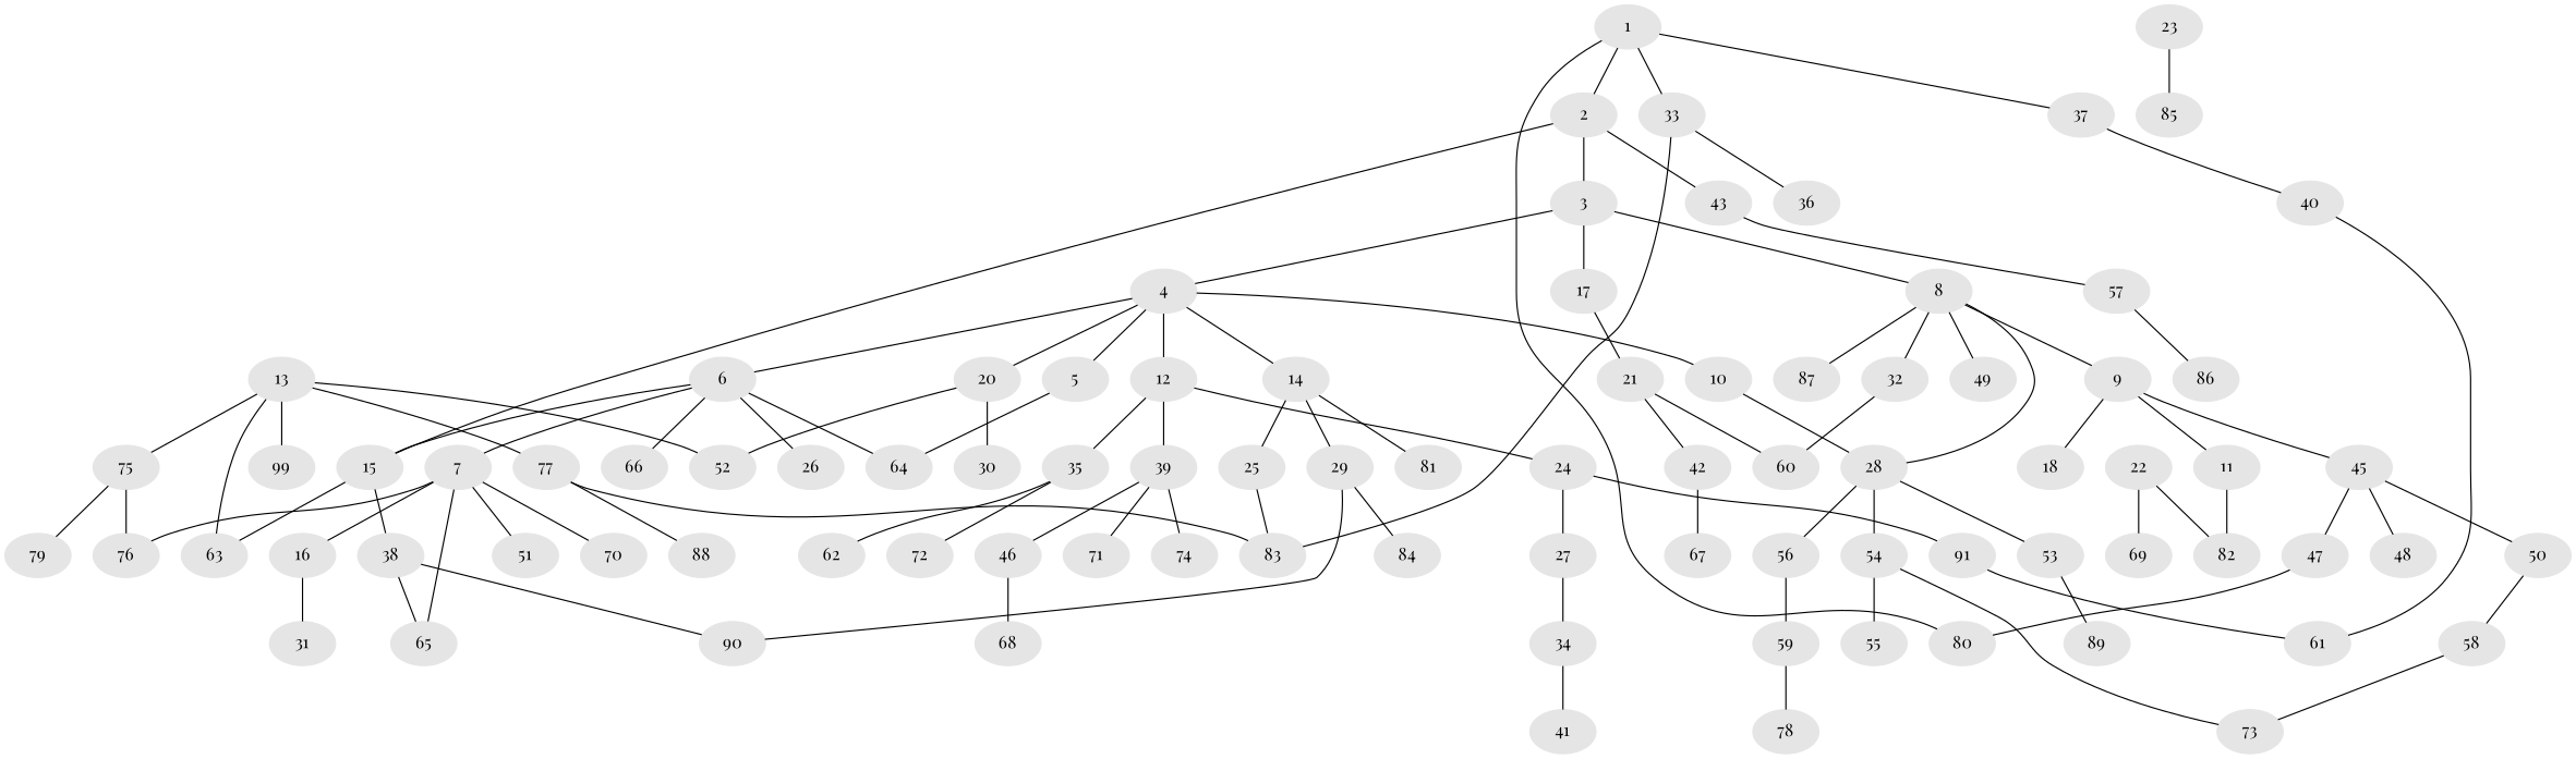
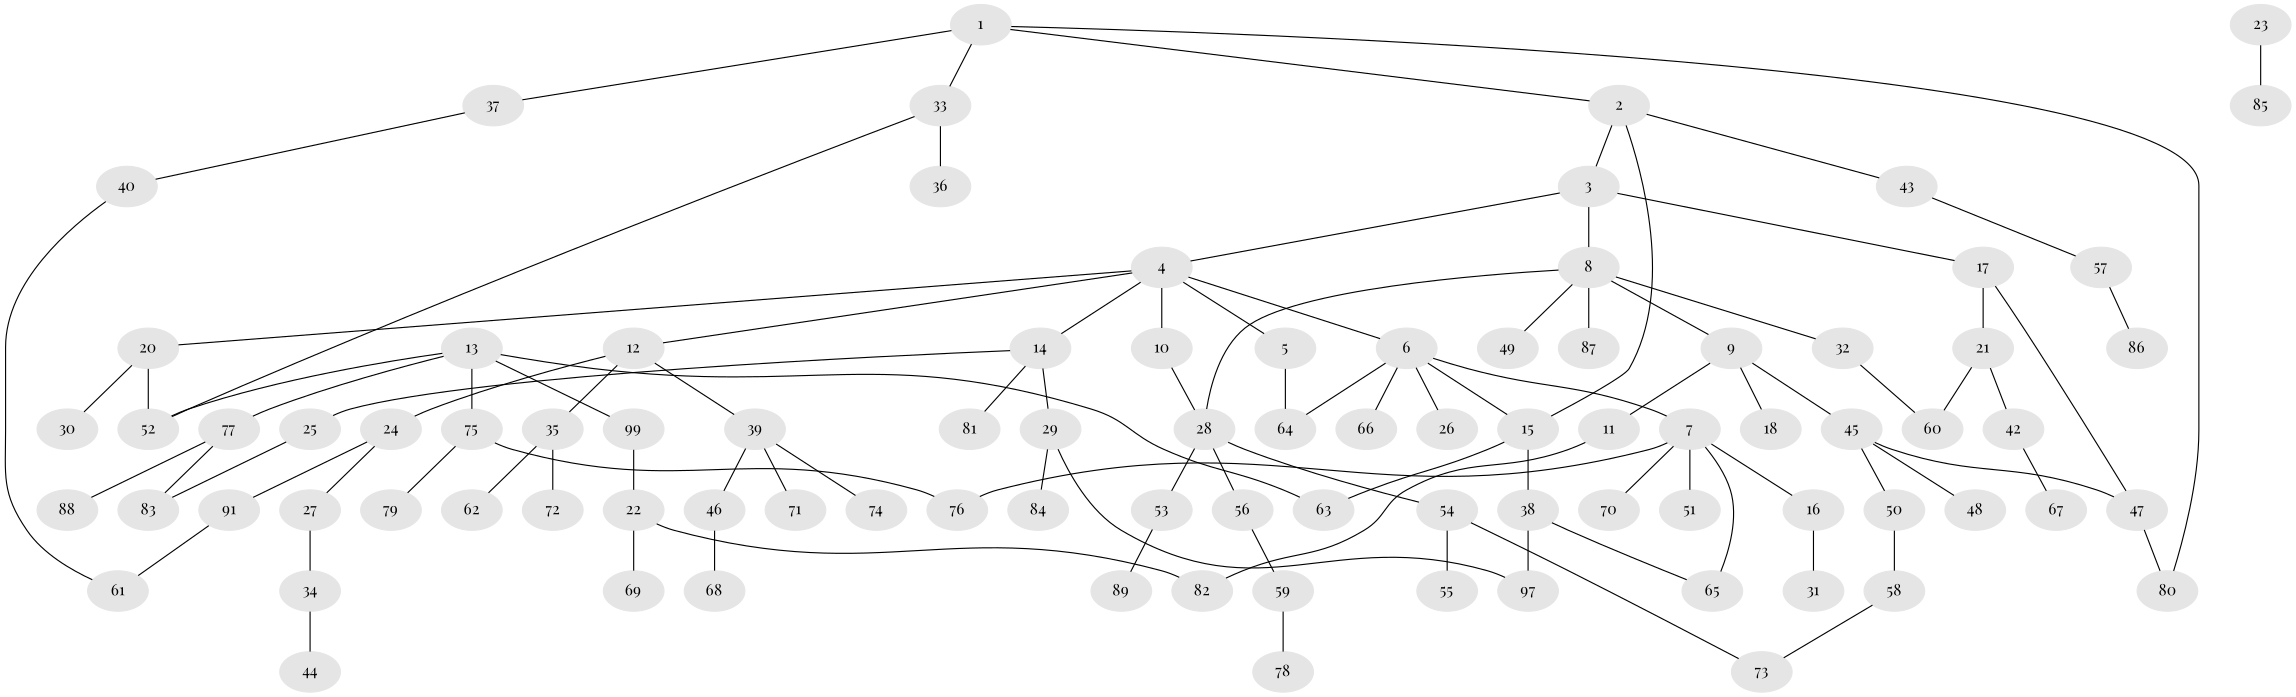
  graph {
    fontname="Playfair Display"
    node [color=gray90 fontname="Playfair Display" style=filled]
    edge [fontname="Playfair Display"]
    1
    2
    33
    37
    80
    3
    15
    43
    52
    36
    40
    4
    8
    17
    63
    38
    57
    5
    6
    10
    12
    14
    20
    9
    32
    49
    87
    28
    21
    47
    64
    7
    26
    66
    24
    35
    39
    n38 [label=99]
    13
    75
    77
    25
    29
    81
    30
    16
    51
    65
    70
    76
    31
    11
    18
    45
    23
    85
    60
    82
    48
    50
    53
    54
    56
    27
    n65 [label=91]
    62
    72
    46
    71
    74
    22
    79
    83
    88
    84
-   90
+   90 [label=97]
    42
    69
    67
    34
    61
-   44 [label=41]
+   44
    89
    55
    73
    59
    68
    86
    58
    78
    1 -- 2
    1 -- 33
    1 -- 37
    1 -- 80
    2 -- 3
    2 -- 15
    2 -- 43
-   33 -- 83
+   33 -- 52
    33 -- 36
    37 -- 40
    3 -- 4
    3 -- 8
    3 -- 17
    15 -- 63
    15 -- 38
    43 -- 57
    40 -- 61
    4 -- 5
    4 -- 6
    4 -- 10
    4 -- 12
    4 -- 14
    4 -- 20
    8 -- 9
    8 -- 32
    8 -- 49
    8 -- 87
    8 -- 28
    17 -- 21
+   17 -- 47
    38 -- 65
    38 -- 90
    57 -- 86
    5 -- 64
    6 -- 15
    6 -- 64
    6 -- 7
    6 -- 26
    6 -- 66
    10 -- 28
    12 -- 24
    12 -- 35
    12 -- 39
    14 -- 25
    14 -- 29
    14 -- 81
    20 -- 52
    20 -- 30
    9 -- 11
    9 -- 18
    9 -- 45
    32 -- 60
    28 -- 53
    28 -- 54
    28 -- 56
    21 -- 60
    21 -- 42
    47 -- 80
    7 -- 16
    7 -- 51
    7 -- 65
    7 -- 70
    7 -- 76
    24 -- 27
    24 -- n65
    35 -- 62
    35 -- 72
    39 -- 46
    39 -- 71
    39 -- 74
+   n38 -- 22
    13 -- 52
    13 -- 63
    13 -- n38
    13 -- 75
    13 -- 77
    75 -- 76
    75 -- 79
    77 -- 83
    77 -- 88
    25 -- 83
    29 -- 84
    29 -- 90
    16 -- 31
    11 -- 82
    45 -- 47
    45 -- 48
    45 -- 50
    23 -- 85
    50 -- 58
    53 -- 89
    54 -- 55
    54 -- 73
    56 -- 59
    27 -- 34
    n65 -- 61
    46 -- 68
    22 -- 82
    22 -- 69
    42 -- 67
    34 -- 44
    59 -- 78
    58 -- 73
  }
